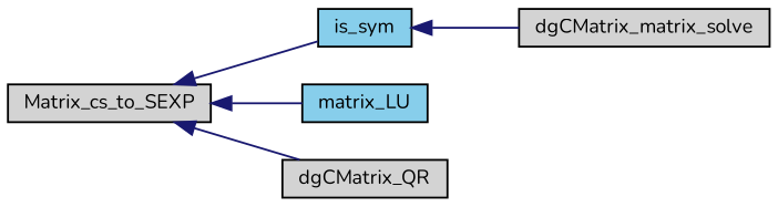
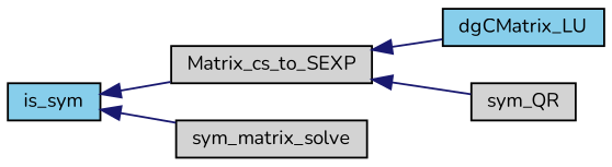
  digraph {
    fontname=Nunito
    rankdir=LR
    node [color=black fillcolor=lightgrey fontname=Nunito fontsize=10 shape=record style=filled]
    edge [color=midnightblue dir=back fontname=Nunito fontsize=10 labelfontname=FreeSans labelfontsize=10 style=solid]
    n1 [fillcolor=skyblue fontcolor=black height=0.2 label=is_sym width=0.4]
    n2 [height=0.2 label=Matrix_cs_to_SEXP width=0.4]
-   n3 [height=0.2 label=dgCMatrix_matrix_solve width=0.4]
-   n4 [fillcolor=skyblue height=0.2 label=matrix_LU width=0.4]
-   n5 [height=0.2 label=dgCMatrix_QR width=0.4]
-   n2 -> n1
+   n3 [height=0.2 label=sym_matrix_solve width=0.4]
+   n4 [fillcolor=skyblue height=0.2 label=dgCMatrix_LU width=0.4]
+   n5 [height=0.2 label=sym_QR width=0.4]
+   n1 -> n2
    n1 -> n3
    n2 -> n4
    n2 -> n5
  }
